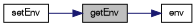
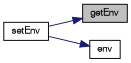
  digraph {
    rankdir=LR
    node [color=black fontname=FreeSans fontsize=10 shape=record]
    edge [color=midnightblue fontname=FreeSans fontsize=10 labelfontname=FreeSans labelfontsize=10 style=solid]
    n1 [fillcolor=grey75 fontcolor=black height=0.2 label=getEnv style=filled width=0.4]
    n2 [height=0.2 label=env width=0.4]
    n3 [height=0.2 label=setEnv width=0.4]
-   n1 -> n2
+   n3 -> n2
    n3 -> n1
  }
